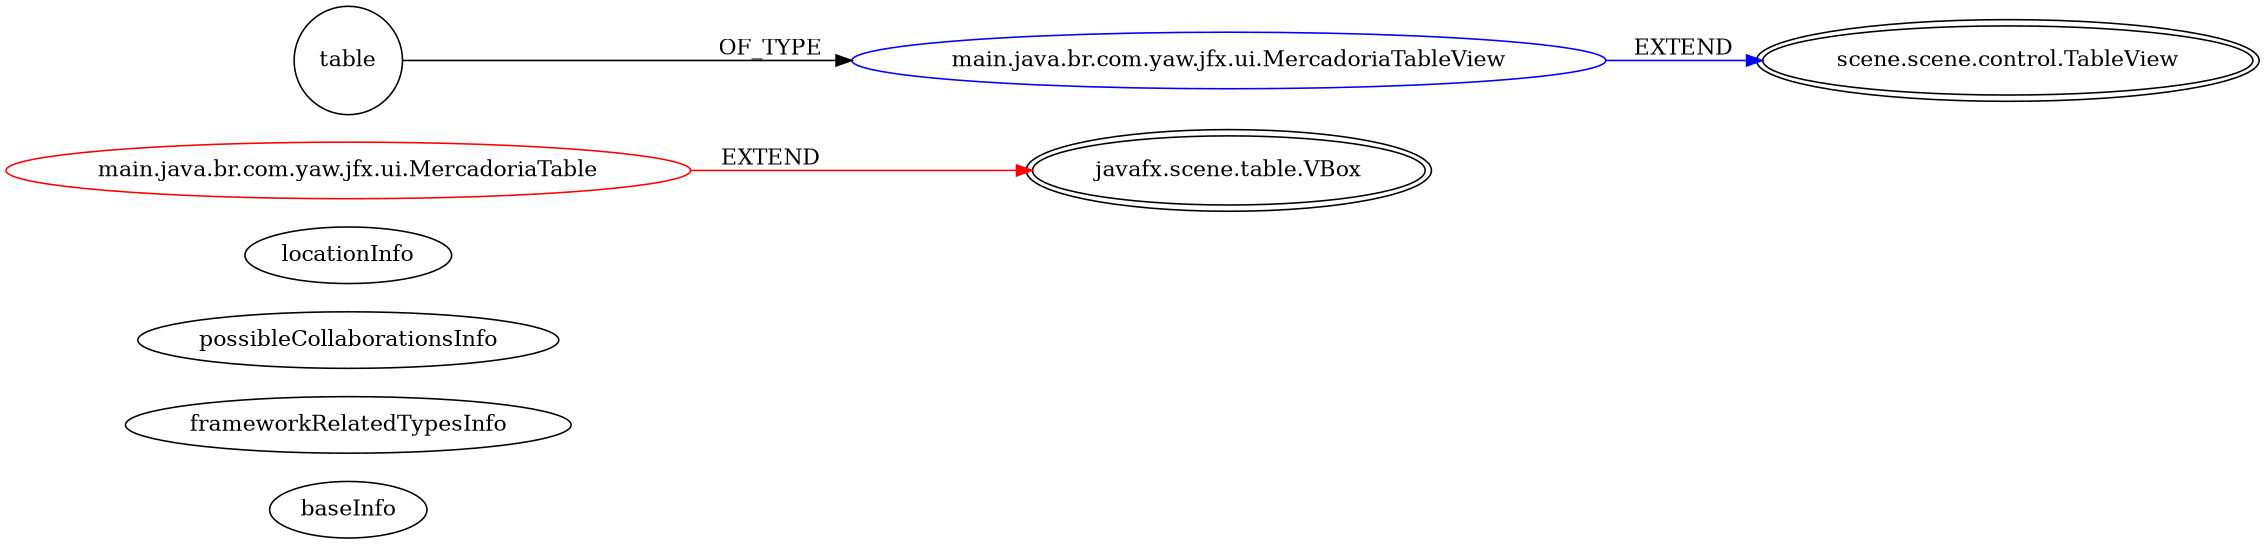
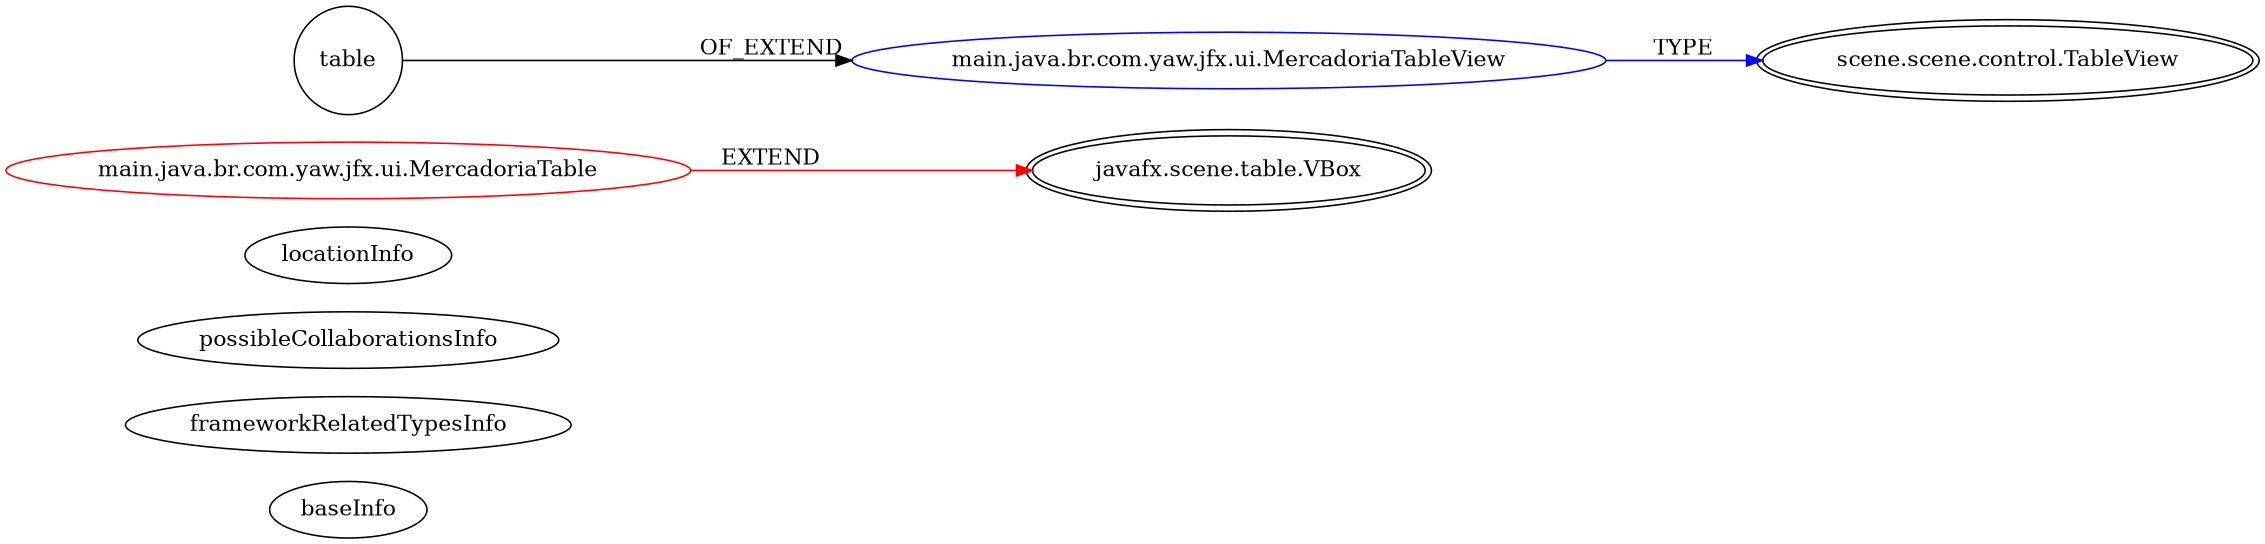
  digraph {
    rankdir=LR
    baseInfo [category=extension_graph graphId=4873 isAnonymous=false possibleRelation=true]
    frameworkRelatedTypesInfo [0="javafx.scene.layout.VBox"]
    possibleCollaborationsInfo [0="4873~FIELD_DECLARATION-~javafx.scene.layout.VBox ~javafx.scene.control.TableView ~false~false"]
    locationInfo [contextSignature=MercadoriaTable filePath="/yaw-javafx-jpa-crud/javafx-jpa-crud-master/src/main/java/br/com/yaw/jfx/ui/MercadoriaTable.java" graphId=4873 projectName="yaw-javafx-jpa-crud"]
    n5 [color=red isFrameworkType=false label="main.java.br.com.yaw.jfx.ui.MercadoriaTable" vertexType=ROOT_CLIENT_CLASS_DECLARATION]
    n6 [isFrameworkType=true label="javafx.scene.table.VBox" peripheries=2 vertexType=FRAMEWORK_CLASS_TYPE]
    n7 [isFrameworkType=false label=table shape=circle vertexType=FIELD_DECLARATION]
    n8 [color=blue isFrameworkType=false label="main.java.br.com.yaw.jfx.ui.MercadoriaTableView" vertexType=REFERENCE_CLIENT_CLASS_DECLARATION]
    n9 [isFrameworkType=true label="scene.scene.control.TableView" peripheries=2 vertexType=FRAMEWORK_CLASS_TYPE]
    n5 -> n6 [color=red label=EXTEND]
-   n7 -> n8 [label=OF_TYPE]
-   n8 -> n9 [color=blue label=EXTEND]
+   n7 -> n8 [label=OF_EXTEND]
+   n8 -> n9 [color=blue label=TYPE]
  }
